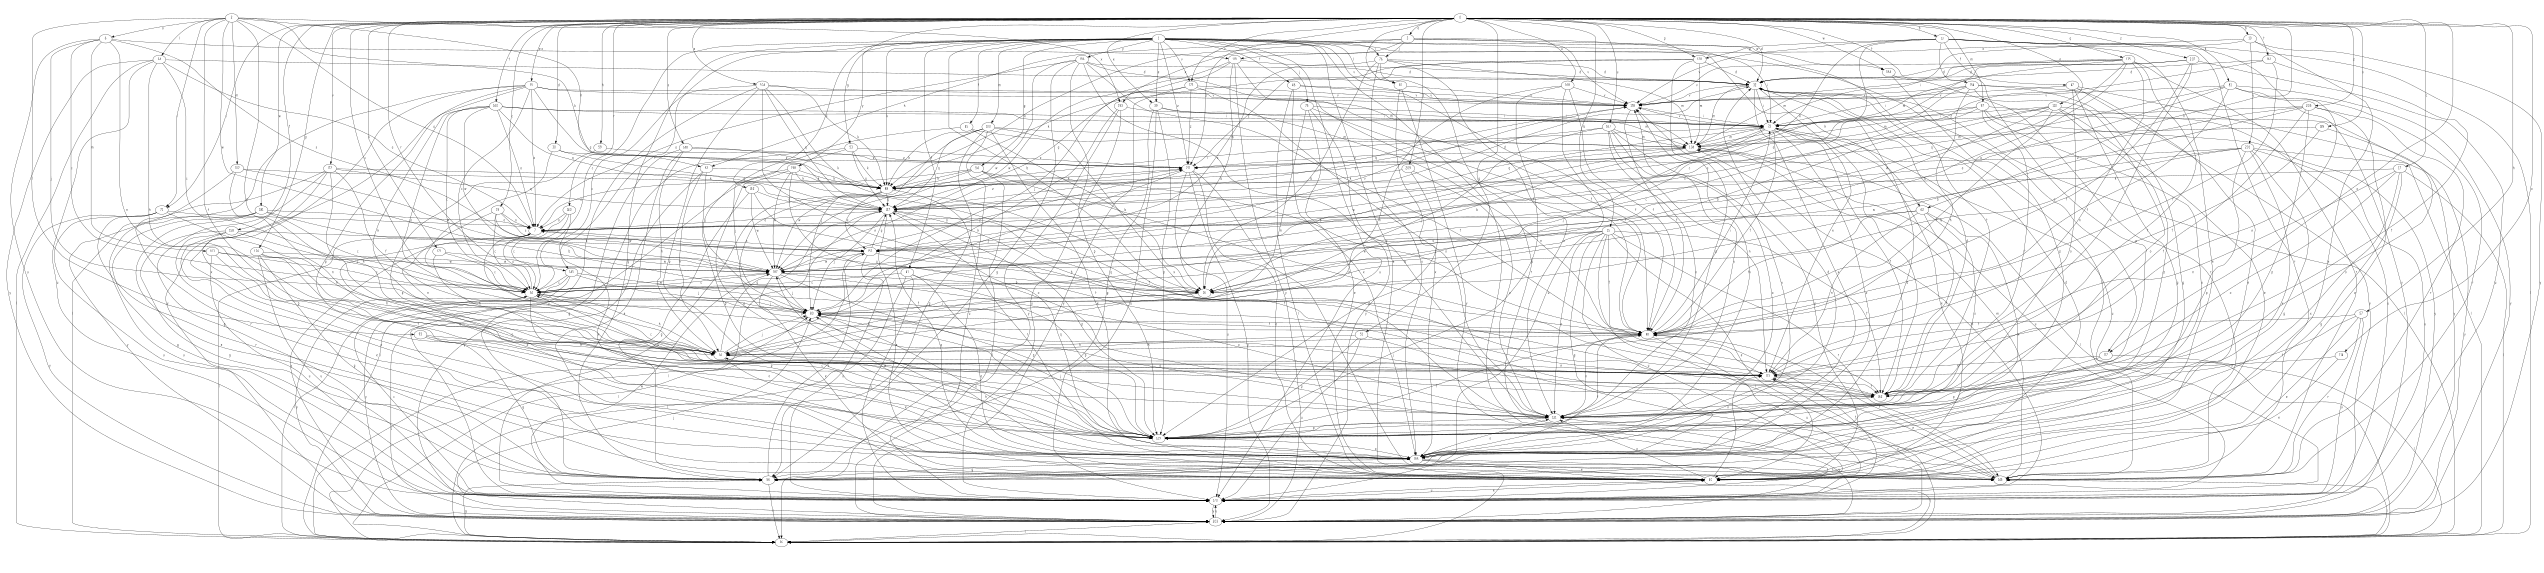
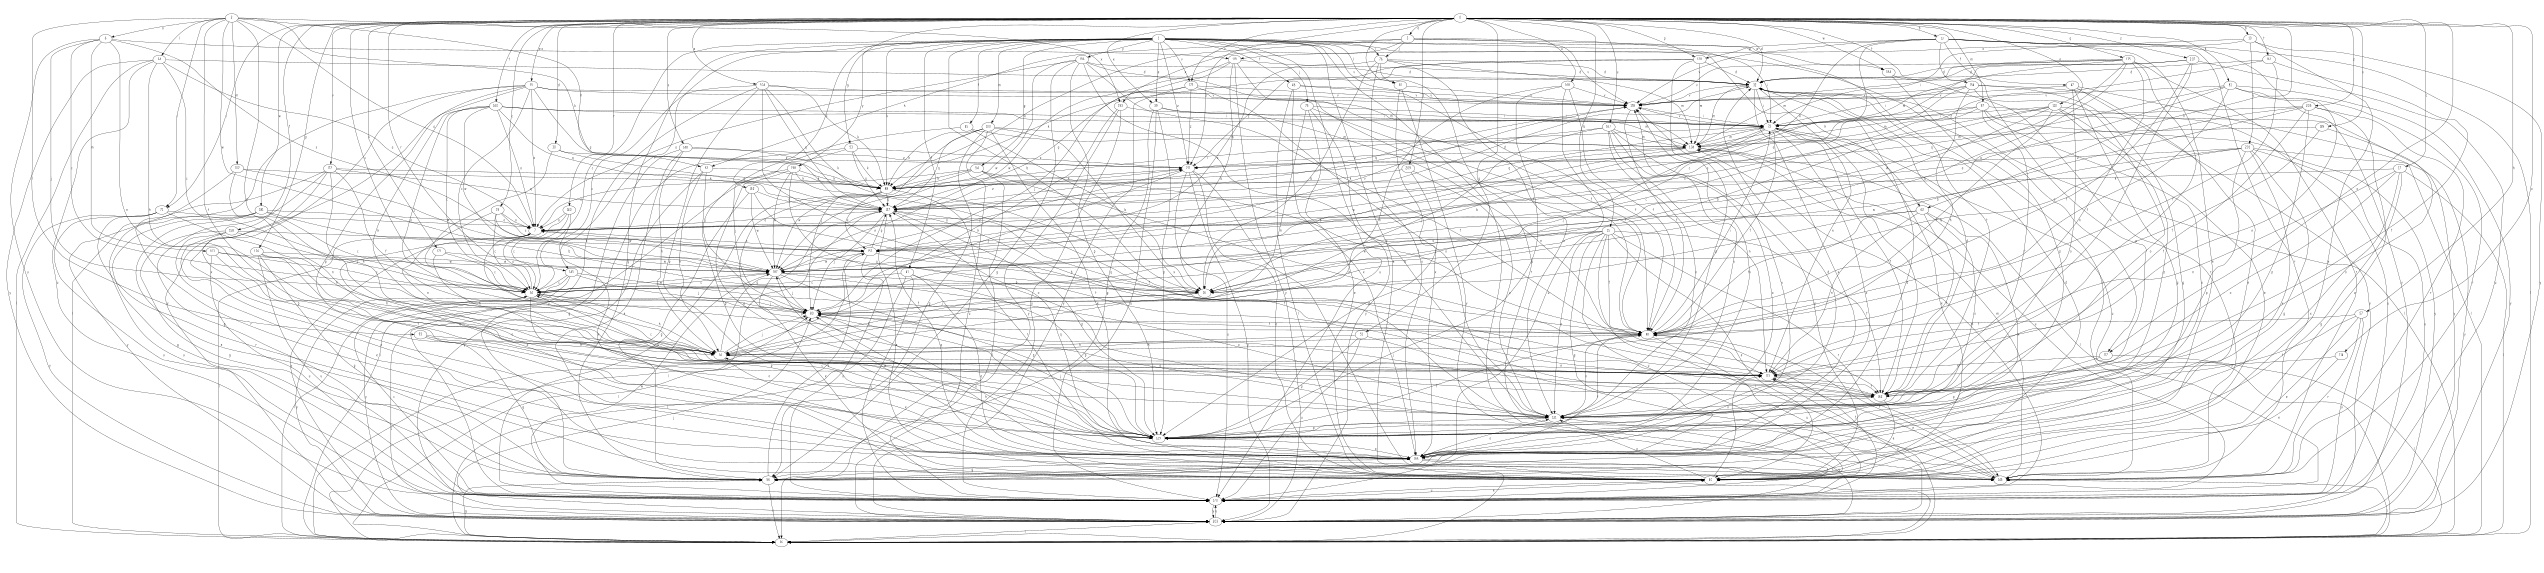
  strict digraph {
    fontname="Comic Neue"
    node [fontname="Comic Neue"]
    edge [fontname="Comic Neue"]
    0
    3
    10
    13
    15
    17
    19
    24
    30
    32
    35
    39
    51
    53
    57
-   59
    62
    71
    81
    90
    97
    110
    114
    117
    126
    128
    135
    140
    143
    148
    149
    154
    158
    160
    161
    167
    168
    171
    172
    173
    181
    184
    204
    205
    207
    209
    211
    76
    88
    178
    63
    162
    193
    72
    6
    170
    113
    80
    103
    119
    153
    40
    201
    203
    145
    96
    47
    129
    16
    56
    187
    48
    121
    195
    7
    64
    137
    104
    1
    41
    45
    46
    54
    75
    100
    152
    196
    198
    2
    93
    94
    102
    0 -> 3 [label=a]
    0 -> 10 [label=b]
    0 -> 13 [label=b]
    0 -> 15 [label=b]
    0 -> 17 [label=c]
    0 -> 19 [label=c]
    0 -> 24 [label=c]
    0 -> 30 [label=d]
    0 -> 32 [label=d]
    0 -> 35 [label=e]
    0 -> 39 [label=e]
    0 -> 51 [label=g]
    0 -> 53 [label=g]
    0 -> 57 [label=h]
-   0 -> 59 [label=h]
    0 -> 62 [label=h]
    0 -> 71 [label=i]
    0 -> 81 [label=k]
    0 -> 90 [label=l]
    0 -> 97 [label=m]
    0 -> 110 [label=n]
    0 -> 114 [label=o]
    0 -> 117 [label=o]
    0 -> 126 [label=p]
    0 -> 128 [label=p]
    0 -> 135 [label=q]
    0 -> 140 [label=r]
    0 -> 143 [label=r]
    0 -> 148 [label=s]
    0 -> 149 [label=s]
    0 -> 154 [label=t]
    0 -> 158 [label=t]
    0 -> 160 [label=t]
    0 -> 161 [label=t]
    0 -> 167 [label=u]
    0 -> 168 [label=u]
    0 -> 171 [label=v]
    0 -> 172 [label=v]
    0 -> 173 [label=v]
    0 -> 181 [label=w]
    0 -> 184 [label=w]
    0 -> 204 [label=z]
    0 -> 205 [label=z]
    0 -> 207 [label=z]
    0 -> 209 [label=z]
    0 -> 211 [label=z]
    3 -> 76 [label=j]
    3 -> 88 [label=k]
    3 -> 178 [label=v]
    3 -> 63 [label=h]
    3 -> 162 [label=t]
    3 -> 193 [label=x]
    3 -> 72 [label=i]
    10 -> 72 [label=i]
    10 -> 119 [label=o]
    10 -> 40 [label=e]
    10 -> 201 [label=y]
    10 -> 203 [label=y]
    13 -> 24 [label=c]
    13 -> 128 [label=p]
    13 -> 88 [label=k]
    13 -> 178 [label=v]
    13 -> 40 [label=e]
    13 -> 203 [label=y]
    13 -> 145 [label=r]
    13 -> 96 [label=l]
    13 -> 47 [label=f]
    13 -> 129 [label=p]
    15 -> 162 [label=t]
    15 -> 170 [label=u]
    15 -> 153 [label=s]
    15 -> 40 [label=e]
    15 -> 145 [label=r]
    15 -> 96 [label=l]
    15 -> 16 [label=b]
    15 -> 56 [label=g]
    15 -> 187 [label=w]
    15 -> 48 [label=f]
    15 -> 121 [label=o]
    17 -> 88 [label=k]
    17 -> 113 [label=n]
    17 -> 96 [label=l]
    17 -> 56 [label=g]
    17 -> 121 [label=o]
    17 -> 195 [label=x]
    19 -> 24 [label=c]
    19 -> 113 [label=n]
    19 -> 153 [label=s]
    19 -> 187 [label=w]
    19 -> 7 [label=a]
    24 -> 80 [label=j]
    24 -> 203 [label=y]
    24 -> 129 [label=p]
    24 -> 187 [label=w]
    24 -> 7 [label=a]
    24 -> 64 [label=h]
    30 -> 211 [label=z]
    30 -> 80 [label=j]
    30 -> 137 [label=q]
    32 -> 178 [label=v]
    32 -> 72 [label=i]
    32 -> 113 [label=n]
    32 -> 145 [label=r]
    32 -> 96 [label=l]
    32 -> 195 [label=x]
    32 -> 104 [label=m]
    35 -> 24 [label=c]
    35 -> 178 [label=v]
    35 -> 203 [label=y]
    35 -> 96 [label=l]
    35 -> 129 [label=p]
    35 -> 195 [label=x]
    35 -> 7 [label=a]
    35 -> 137 [label=q]
    35 -> 104 [label=m]
    39 -> 72 [label=i]
    39 -> 170 [label=u]
    39 -> 113 [label=n]
    39 -> 129 [label=p]
    39 -> 56 [label=g]
    51 -> 170 [label=u]
    51 -> 145 [label=r]
    51 -> 129 [label=p]
    51 -> 64 [label=h]
    53 -> 211 [label=z]
    53 -> 88 [label=k]
    53 -> 170 [label=u]
    53 -> 80 [label=j]
    53 -> 137 [label=q]
    57 -> 162 [label=t]
    57 -> 170 [label=u]
    57 -> 40 [label=e]
    57 -> 145 [label=r]
    57 -> 48 [label=f]
-   59 -> 211 [label=z]
-   59 -> 129 [label=p]
    62 -> 162 [label=t]
    62 -> 113 [label=n]
    62 -> 48 [label=f]
    62 -> 121 [label=o]
    62 -> 195 [label=x]
    62 -> 7 [label=a]
    71 -> 170 [label=u]
    71 -> 203 [label=y]
    71 -> 145 [label=r]
    71 -> 7 [label=a]
    71 -> 64 [label=h]
    81 -> 178 [label=v]
    81 -> 113 [label=n]
    81 -> 203 [label=y]
    81 -> 145 [label=r]
    81 -> 48 [label=f]
    81 -> 7 [label=a]
    81 -> 137 [label=q]
    90 -> 178 [label=v]
    90 -> 203 [label=y]
    90 -> 195 [label=x]
    97 -> 24 [label=c]
    97 -> 162 [label=t]
    97 -> 72 [label=i]
    97 -> 170 [label=u]
    97 -> 203 [label=y]
    97 -> 195 [label=x]
    97 -> 104 [label=m]
    110 -> 24 [label=c]
    110 -> 72 [label=i]
    110 -> 153 [label=s]
    110 -> 40 [label=e]
    110 -> 203 [label=y]
    110 -> 129 [label=p]
    110 -> 16 [label=b]
    110 -> 48 [label=f]
    114 -> 113 [label=n]
    114 -> 40 [label=e]
    117 -> 113 [label=n]
    117 -> 96 [label=l]
    117 -> 129 [label=p]
    126 -> 170 [label=u]
    126 -> 56 [label=g]
    126 -> 187 [label=w]
    126 -> 121 [label=o]
    126 -> 64 [label=h]
    128 -> 32 [label=d]
    128 -> 211 [label=z]
    128 -> 88 [label=k]
    128 -> 129 [label=p]
    128 -> 104 [label=m]
    135 -> 32 [label=d]
    135 -> 178 [label=v]
    135 -> 162 [label=t]
    135 -> 113 [label=n]
    135 -> 145 [label=r]
    135 -> 16 [label=b]
    135 -> 187 [label=w]
    135 -> 7 [label=a]
    135 -> 104 [label=m]
    140 -> 24 [label=c]
    140 -> 203 [label=y]
    140 -> 195 [label=x]
    140 -> 7 [label=a]
    143 -> 24 [label=c]
    143 -> 80 [label=j]
    143 -> 203 [label=y]
    143 -> 96 [label=l]
    143 -> 48 [label=f]
    148 -> 211 [label=z]
    148 -> 88 [label=k]
    148 -> 40 [label=e]
    148 -> 56 [label=g]
    148 -> 64 [label=h]
    149 -> 48 [label=f]
    149 -> 121 [label=o]
    149 -> 104 [label=m]
    154 -> 178 [label=v]
    154 -> 72 [label=i]
    154 -> 153 [label=s]
    154 -> 40 [label=e]
    154 -> 56 [label=g]
    154 -> 121 [label=o]
    154 -> 64 [label=h]
    158 -> 24 [label=c]
    158 -> 153 [label=s]
    158 -> 40 [label=e]
    158 -> 56 [label=g]
    158 -> 195 [label=x]
    160 -> 24 [label=c]
    160 -> 72 [label=i]
    160 -> 80 [label=j]
    160 -> 187 [label=w]
    160 -> 7 [label=a]
    160 -> 64 [label=h]
    160 -> 137 [label=q]
    160 -> 104 [label=m]
    161 -> 32 [label=d]
    161 -> 211 [label=z]
    161 -> 162 [label=t]
    161 -> 48 [label=f]
    167 -> 113 [label=n]
    167 -> 80 [label=j]
    167 -> 40 [label=e]
    167 -> 121 [label=o]
    167 -> 195 [label=x]
    167 -> 137 [label=q]
    167 -> 104 [label=m]
    168 -> 178 [label=v]
    168 -> 170 [label=u]
    168 -> 129 [label=p]
    168 -> 48 [label=f]
    168 -> 64 [label=h]
    171 -> 24 [label=c]
    171 -> 187 [label=w]
    171 -> 64 [label=h]
    172 -> 88 [label=k]
    172 -> 203 [label=y]
    172 -> 129 [label=p]
    172 -> 56 [label=g]
    172 -> 48 [label=f]
    172 -> 64 [label=h]
    172 -> 137 [label=q]
    173 -> 211 [label=z]
    173 -> 178 [label=v]
    173 -> 203 [label=y]
    173 -> 121 [label=o]
    173 -> 137 [label=q]
    181 -> 24 [label=c]
    181 -> 170 [label=u]
    181 -> 40 [label=e]
    181 -> 16 [label=b]
    181 -> 56 [label=g]
    181 -> 7 [label=a]
    184 -> 145 [label=r]
    184 -> 129 [label=p]
    204 -> 24 [label=c]
    204 -> 88 [label=k]
    204 -> 178 [label=v]
    204 -> 113 [label=n]
    204 -> 203 [label=y]
    204 -> 129 [label=p]
    204 -> 16 [label=b]
    204 -> 137 [label=q]
    205 -> 162 [label=t]
    205 -> 72 [label=i]
    205 -> 40 [label=e]
    205 -> 145 [label=r]
    205 -> 129 [label=p]
    205 -> 16 [label=b]
    205 -> 7 [label=a]
    207 -> 32 [label=d]
    207 -> 170 [label=u]
    207 -> 113 [label=n]
    207 -> 48 [label=f]
    207 -> 104 [label=m]
    209 -> 88 [label=k]
    209 -> 129 [label=p]
    209 -> 121 [label=o]
    211 -> 88 [label=k]
    211 -> 170 [label=u]
    211 -> 80 [label=j]
    211 -> 40 [label=e]
    211 -> 203 [label=y]
    211 -> 145 [label=r]
    76 -> 32 [label=d]
    76 -> 153 [label=s]
    76 -> 145 [label=r]
    76 -> 16 [label=b]
    76 -> 121 [label=o]
    76 -> 195 [label=x]
    76 -> 104 [label=m]
    88 -> 72 [label=i]
    88 -> 170 [label=u]
    88 -> 153 [label=s]
    88 -> 145 [label=r]
    88 -> 129 [label=p]
    88 -> 137 [label=q]
    178 -> 72 [label=i]
    178 -> 48 [label=f]
    178 -> 137 [label=q]
    63 -> 88 [label=k]
    63 -> 203 [label=y]
    63 -> 129 [label=p]
    63 -> 64 [label=h]
    162 -> 32 [label=d]
    162 -> 72 [label=i]
    162 -> 80 [label=j]
-   195 -> 40 [label=e]
+   162 -> 40 [label=e]
    162 -> 121 [label=o]
    193 -> 72 [label=i]
    193 -> 170 [label=u]
    193 -> 203 [label=y]
    193 -> 64 [label=h]
    72 -> 178 [label=v]
    72 -> 162 [label=t]
    72 -> 170 [label=u]
    72 -> 80 [label=j]
    72 -> 40 [label=e]
    72 -> 16 [label=b]
    72 -> 48 [label=f]
    72 -> 195 [label=x]
    72 -> 137 [label=q]
    72 -> 104 [label=m]
    6 -> 24 [label=c]
    6 -> 170 [label=u]
    6 -> 113 [label=n]
    6 -> 80 [label=j]
    6 -> 103 [label=m]
    6 -> 119 [label=o]
    6 -> 153 [label=s]
    170 -> 24 [label=c]
    170 -> 40 [label=e]
    170 -> 203 [label=y]
    170 -> 187 [label=w]
    170 -> 48 [label=f]
    170 -> 104 [label=m]
    113 -> 24 [label=c]
    113 -> 162 [label=t]
    80 -> 48 [label=f]
    80 -> 121 [label=o]
    80 -> 195 [label=x]
    103 -> 24 [label=c]
    103 -> 162 [label=t]
    103 -> 170 [label=u]
    103 -> 187 [label=w]
    119 -> 32 [label=d]
    119 -> 80 [label=j]
    119 -> 203 [label=y]
    119 -> 16 [label=b]
    119 -> 187 [label=w]
    119 -> 48 [label=f]
    153 -> 178 [label=v]
    153 -> 170 [label=u]
    153 -> 96 [label=l]
    153 -> 16 [label=b]
    153 -> 187 [label=w]
    153 -> 137 [label=q]
    40 -> 32 [label=d]
    40 -> 170 [label=u]
    40 -> 113 [label=n]
    40 -> 121 [label=o]
    40 -> 137 [label=q]
    201 -> 211 [label=z]
    201 -> 170 [label=u]
    201 -> 203 [label=y]
    201 -> 129 [label=p]
    201 -> 16 [label=b]
    201 -> 56 [label=g]
    201 -> 187 [label=w]
    201 -> 195 [label=x]
    203 -> 170 [label=u]
    203 -> 113 [label=n]
    203 -> 80 [label=j]
    203 -> 96 [label=l]
    145 -> 113 [label=n]
    145 -> 96 [label=l]
    145 -> 48 [label=f]
    145 -> 104 [label=m]
    96 -> 80 [label=j]
    96 -> 56 [label=g]
    47 -> 178 [label=v]
    47 -> 203 [label=y]
    47 -> 96 [label=l]
    47 -> 56 [label=g]
    47 -> 121 [label=o]
    129 -> 24 [label=c]
    129 -> 178 [label=v]
    129 -> 80 [label=j]
    129 -> 48 [label=f]
    129 -> 195 [label=x]
    129 -> 64 [label=h]
    16 -> 80 [label=j]
    16 -> 7 [label=a]
    16 -> 64 [label=h]
    56 -> 32 [label=d]
    56 -> 153 [label=s]
    56 -> 96 [label=l]
    187 -> 24 [label=c]
    187 -> 211 [label=z]
    187 -> 80 [label=j]
    187 -> 40 [label=e]
    187 -> 129 [label=p]
    187 -> 16 [label=b]
    187 -> 121 [label=o]
    48 -> 72 [label=i]
    48 -> 170 [label=u]
    48 -> 121 [label=o]
    48 -> 64 [label=h]
    48 -> 137 [label=q]
    121 -> 178 [label=v]
    121 -> 203 [label=y]
    121 -> 129 [label=p]
    195 -> 32 [label=d]
    195 -> 178 [label=v]
    195 -> 80 [label=j]
    195 -> 145 [label=r]
    195 -> 96 [label=l]
    195 -> 56 [label=g]
    195 -> 187 [label=w]
    195 -> 48 [label=f]
    195 -> 121 [label=o]
    195 -> 137 [label=q]
    7 -> 153 [label=s]
    7 -> 96 [label=l]
    7 -> 195 [label=x]
    7 -> 64 [label=h]
    64 -> 113 [label=n]
    64 -> 80 [label=j]
    64 -> 195 [label=x]
    64 -> 137 [label=q]
    137 -> 32 [label=d]
    137 -> 211 [label=z]
    137 -> 162 [label=t]
    137 -> 80 [label=j]
    137 -> 40 [label=e]
    137 -> 96 [label=l]
    137 -> 129 [label=p]
    137 -> 7 [label=a]
    104 -> 211 [label=z]
    104 -> 170 [label=u]
    104 -> 96 [label=l]
    104 -> 16 [label=b]
    104 -> 187 [label=w]
    1 -> 24 [label=c]
    1 -> 39 [label=e]
    1 -> 62 [label=h]
    1 -> 90 [label=l]
    1 -> 117 [label=o]
    1 -> 143 [label=r]
    1 -> 173 [label=v]
    1 -> 184 [label=w]
    1 -> 211 [label=z]
    1 -> 76 [label=j]
    1 -> 88 [label=k]
    1 -> 178 [label=v]
    1 -> 170 [label=u]
    1 -> 40 [label=e]
    1 -> 145 [label=r]
    1 -> 16 [label=b]
    1 -> 56 [label=g]
    1 -> 41 [label=f]
    1 -> 45 [label=f]
    1 -> 46 [label=f]
    1 -> 54 [label=g]
    1 -> 75 [label=j]
    1 -> 100 [label=m]
    1 -> 152 [label=s]
    1 -> 196 [label=y]
    1 -> 198 [label=y]
    41 -> 24 [label=c]
    41 -> 170 [label=u]
    41 -> 40 [label=e]
    41 -> 96 [label=l]
    41 -> 129 [label=p]
    45 -> 80 [label=j]
    45 -> 16 [label=b]
    45 -> 104 [label=m]
    46 -> 178 [label=v]
    46 -> 96 [label=l]
    46 -> 48 [label=f]
    46 -> 195 [label=x]
    54 -> 88 [label=k]
    54 -> 113 [label=n]
    54 -> 96 [label=l]
    54 -> 187 [label=w]
    54 -> 48 [label=f]
    54 -> 7 [label=a]
    75 -> 72 [label=i]
    75 -> 40 [label=e]
    75 -> 203 [label=y]
    75 -> 48 [label=f]
    75 -> 64 [label=h]
    100 -> 88 [label=k]
    100 -> 170 [label=u]
    100 -> 80 [label=j]
    100 -> 40 [label=e]
    100 -> 56 [label=g]
    100 -> 121 [label=x]
    100 -> 137 [label=q]
    100 -> 104 [label=m]
    152 -> 162 [label=t]
    152 -> 56 [label=g]
    152 -> 187 [label=w]
    152 -> 137 [label=q]
    196 -> 32 [label=d]
    196 -> 162 [label=t]
    196 -> 129 [label=p]
    196 -> 56 [label=g]
    196 -> 187 [label=w]
    196 -> 48 [label=f]
    196 -> 121 [label=o]
    196 -> 7 [label=a]
    198 -> 88 [label=k]
    198 -> 162 [label=t]
    198 -> 96 [label=l]
    198 -> 129 [label=p]
    198 -> 187 [label=w]
    198 -> 121 [label=o]
    2 -> 71 [label=i]
    2 -> 88 [label=k]
    2 -> 63 [label=h]
    2 -> 162 [label=t]
    2 -> 193 [label=x]
    2 -> 6 [label=a]
    2 -> 113 [label=n]
    2 -> 187 [label=w]
    2 -> 7 [label=a]
    2 -> 93 [label=l]
    2 -> 94 [label=l]
    2 -> 102 [label=m]
    93 -> 56 [label=g]
    93 -> 121 [label=o]
    93 -> 64 [label=h]
    94 -> 24 [label=c]
    94 -> 32 [label=d]
    94 -> 170 [label=u]
    94 -> 203 [label=y]
    94 -> 96 [label=l]
    94 -> 7 [label=a]
    94 -> 64 [label=h]
    102 -> 88 [label=k]
    102 -> 113 [label=n]
    102 -> 145 [label=r]
    102 -> 187 [label=w]
  }
